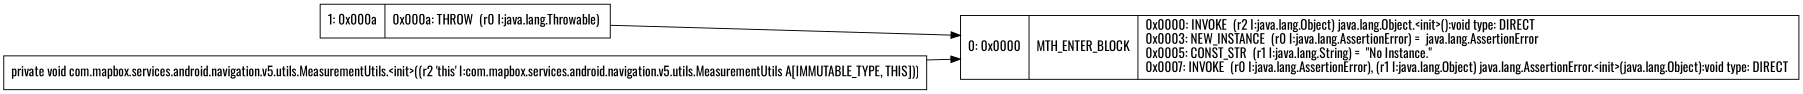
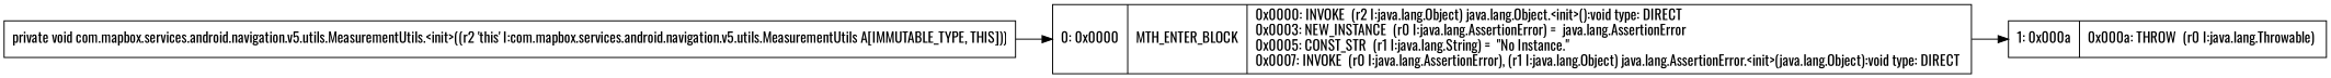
  digraph {
    rankdir=LR
    fontname=Oswald
    node [shape=record fontname=Oswald]
    edge [fontname=Oswald]
    n1 [label="{0\:\ 0x0000|MTH_ENTER_BLOCK\l|0x0000: INVOKE  (r2 I:java.lang.Object) java.lang.Object.\<init\>():void type: DIRECT \l0x0003: NEW_INSTANCE  (r0 I:java.lang.AssertionError) =  java.lang.AssertionError \l0x0005: CONST_STR  (r1 I:java.lang.String) =  \"No Instance.\" \l0x0007: INVOKE  (r0 I:java.lang.AssertionError), (r1 I:java.lang.Object) java.lang.AssertionError.\<init\>(java.lang.Object):void type: DIRECT \l}"]
    n2 [label="{1\:\ 0x000a|0x000a: THROW  (r0 I:java.lang.Throwable) \l}"]
    n3 [label="{private void com.mapbox.services.android.navigation.v5.utils.MeasurementUtils.\<init\>((r2 'this' I:com.mapbox.services.android.navigation.v5.utils.MeasurementUtils A[IMMUTABLE_TYPE, THIS])) }"]
-   n2 -> n1
+   n1 -> n2
    n3 -> n1
  }
